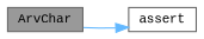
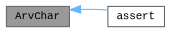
  digraph {
    rankdir=LR
    fontname="Liberation Mono"
    node [fontname="Liberation Mono" fontsize=10 shape=box style=filled]
    n1 [color=gray40 fillcolor=grey60 fontcolor=black height=0.2 label=ArvChar width=0.4]
    n2 [color=grey40 fillcolor=white height=0.2 label=assert width=0.4]
-   n1 -> n2 [color=steelblue1 fontname="Liberation Mono" fontsize=10 labelfontname=Helvetica labelfontsize=10 style=solid]
+   n2 -> n1 [color=steelblue1 fontname="Liberation Mono" fontsize=10 labelfontname=Helvetica labelfontsize=10 style=solid]
  }
